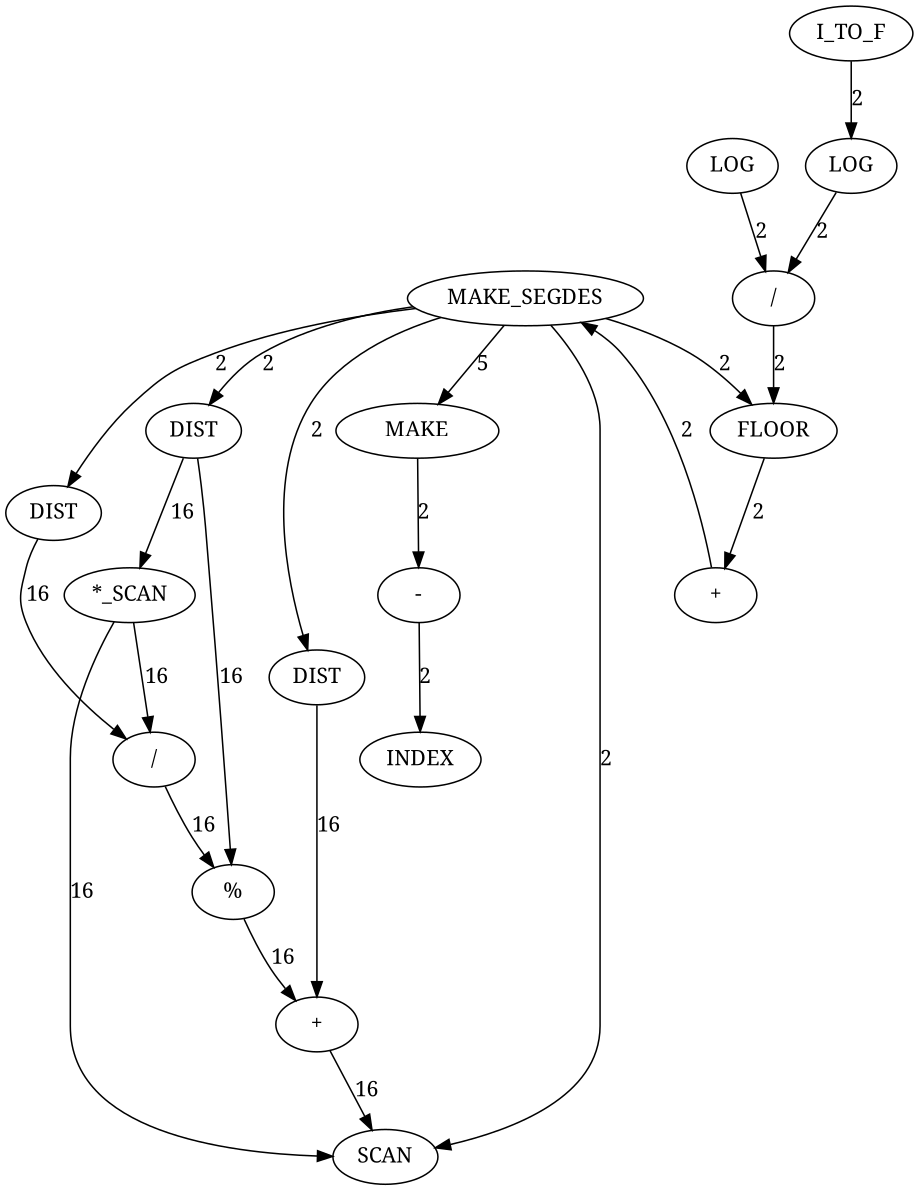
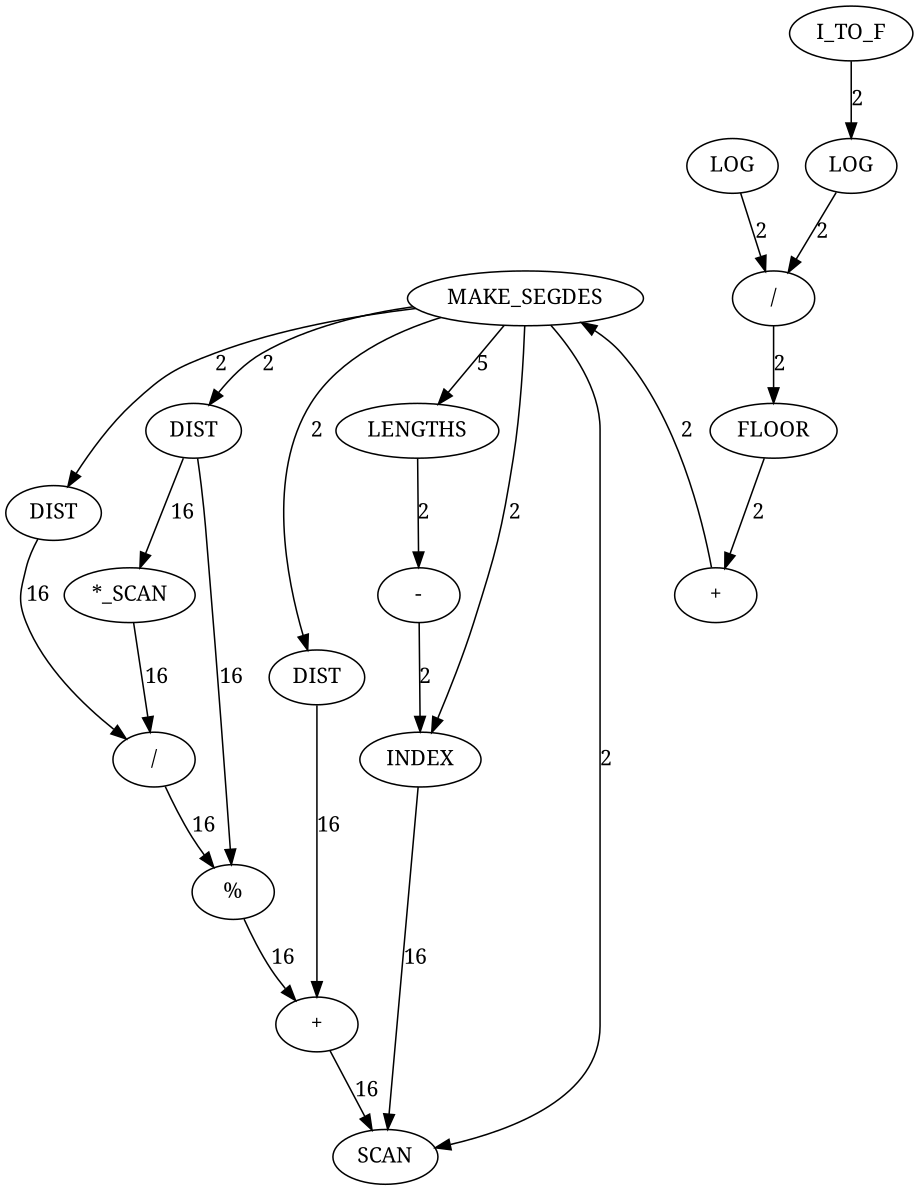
  digraph {
    fontname="Noto Serif"
    node [cost=86 fontname="Noto Serif"]
    edge [cost=2 fontname="Noto Serif"]
    n1 [cost=774 label="/"]
    n2 [cost=602 label="%"]
    n3 [cost=258 label="+"]
    n4 [cost=3010 label=INDEX]
    n5 [cost=1247 label=SCAN]
-   n6 [label=MAKE]
+   n6 [label=LENGTHS]
    n7 [cost=1204 label="-"]
    n8 [cost=129 label=DIST]
    n9 [cost=129 label=LOG]
    n10 [cost=2752 label="/"]
    n11 [cost=645 label=FLOOR]
    n12 [label=MAKE_SEGDES]
    n13 [label=DIST]
    n14 [cost=559 label=DIST]
    n15 [cost=1376 label="*_SCAN"]
    n16 [cost=1849 label="+"]
    n17 [cost=559 label=I_TO_F]
    n18 [cost=40678 label=LOG]
    n1 -> n2 [cost=16 label=16]
    n2 -> n3 [cost=16 label=16]
    n3 -> n5 [cost=16 label=16]
-   n15 -> n5 [cost=16 label=16]
+   n4 -> n5 [cost=16 label=16]
    n6 -> n7 [label=2]
    n7 -> n4 [label=2]
    n8 -> n1 [cost=16 label=16]
    n9 -> n10 [label=2]
    n10 -> n11 [label=2]
    n11 -> n16 [label=2]
-   n12 -> n11 [label=2]
+   n12 -> n4 [label=2]
    n12 -> n5 [label=2]
    n12 -> n6 [label=5]
    n12 -> n8 [label=2]
    n12 -> n13 [label=2]
    n12 -> n14 [label=2]
    n13 -> n3 [cost=16 label=16]
    n14 -> n2 [cost=16 label=16]
    n14 -> n15 [cost=16 label=16]
    n15 -> n1 [cost=16 label=16]
    n16 -> n12 [label=2]
    n17 -> n18 [label=2]
    n18 -> n10 [label=2]
  }
